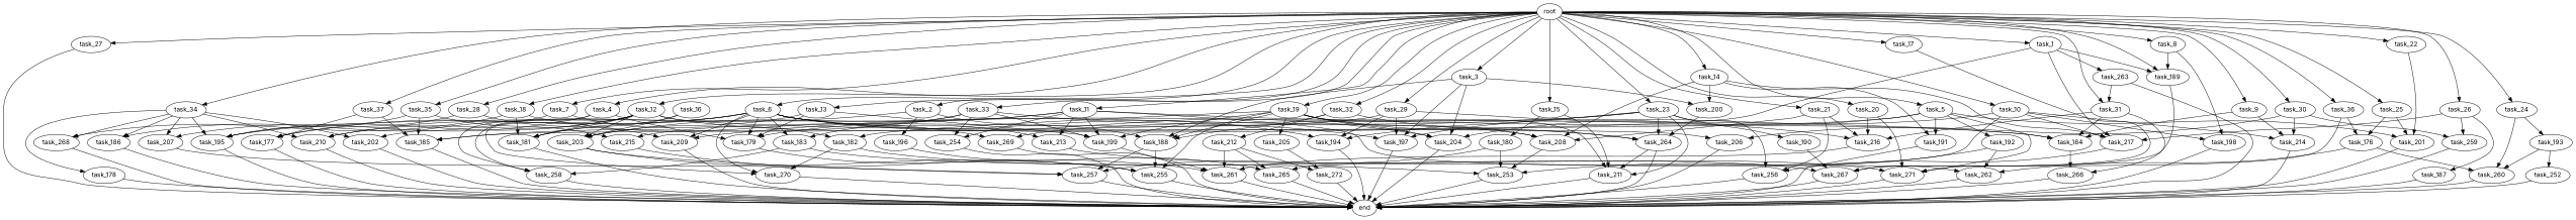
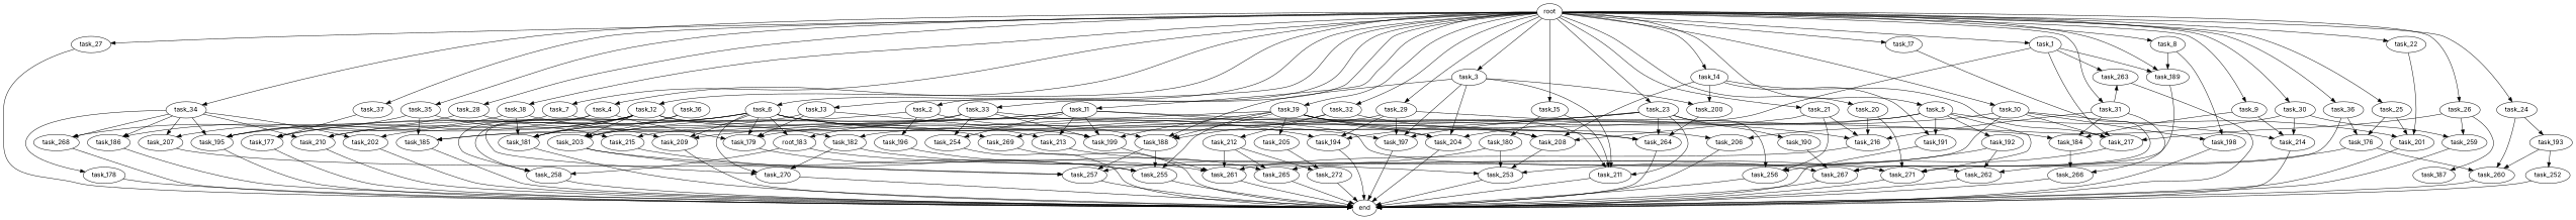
  digraph {
    fontname=Inter
    node [fontname=Inter]
    edge [fontname=Inter]
    root
    task_1
    task_2
    task_3
    task_4
    task_5
    task_6
    task_7
    task_8
    task_9
    task_10
    task_11
    task_12
    task_13
    task_14
    task_15
    task_17
    task_18
    task_19
    task_20
    task_21
    task_22
    task_23
    task_24
    task_25
    task_26
    task_27
    task_28
    task_29
    task_30
    task_31
    task_32
    task_33
    task_34
    task_35
    task_36
    task_37
    task_189
    task_185
    task_217
    task_263
    task_188
    task_196
    task_202
    task_197
    task_200
    task_204
    task_211
    task_179
    task_207
    task_258
    task_191
    task_192
    task_201
    task_271
    task_177
    task_181
-   task_183
+   task_183 [label=root_183]
    task_184
    task_194
    task_209
    task_210
    task_213
    task_270
    task_182
    task_186
    task_198
    task_214
    task_265
    task_195
    task_199
    task_203
    task_254
    task_262
    task_206
    task_208
    task_180
    task_16
    task_267
    task_268
    task_269
    task_205
    task_255
    task_264
    task_216
    task_256
    task_190
    task_193
    task_260
    task_176
    task_187
    task_259
    end
    task_215
    task_266
    task_212
    task_178
    task_257
    task_253
    task_261
    task_272
    task_252
    root -> task_1
    root -> task_2
    root -> task_3
    root -> task_4
    root -> task_5
    root -> task_6
    root -> task_7
    root -> task_8
    root -> task_9
    root -> task_10
    root -> task_11
    root -> task_12
    root -> task_13
    root -> task_14
    root -> task_15
    root -> task_17
    root -> task_18
    root -> task_19
    root -> task_20
    root -> task_21
    root -> task_22
    root -> task_23
    root -> task_24
    root -> task_25
    root -> task_26
    root -> task_27
    root -> task_28
    root -> task_29
    root -> task_30
    root -> task_31
    root -> task_32
    root -> task_33
    root -> task_34
    root -> task_35
    root -> task_36
    root -> task_37
    root -> task_189
    task_1 -> task_189
    task_1 -> task_185
    task_1 -> task_217
    task_1 -> task_263
    task_2 -> task_188
    task_2 -> task_196
    task_2 -> task_202
    task_3 -> task_188
    task_3 -> task_197
    task_3 -> task_200
    task_3 -> task_204
-   task_264 -> task_211
+   task_3 -> task_211
    task_4 -> task_179
    task_4 -> task_207
    task_4 -> task_258
    task_5 -> task_197
    task_5 -> task_179
    task_5 -> task_191
    task_5 -> task_192
    task_5 -> task_201
    task_5 -> task_271
    task_6 -> task_204
    task_6 -> task_179
    task_6 -> task_177
    task_6 -> task_181
    task_6 -> task_183
-   task_6 -> task_184
    task_6 -> task_194
    task_6 -> task_209
    task_6 -> task_210
    task_6 -> task_213
    task_6 -> task_270
    task_7 -> task_182
    task_7 -> task_186
    task_8 -> task_189
    task_8 -> task_198
    task_9 -> task_184
    task_9 -> task_214
    task_10 -> task_217
    task_10 -> task_204
    task_10 -> task_198
    task_10 -> task_214
    task_10 -> task_265
    task_11 -> task_184
    task_11 -> task_213
    task_11 -> task_195
    task_11 -> task_199
    task_11 -> task_203
    task_11 -> task_254
    task_11 -> task_262
    task_12 -> task_258
    task_12 -> task_181
    task_12 -> task_210
    task_12 -> task_270
    task_12 -> task_195
    task_12 -> task_203
    task_12 -> task_206
    task_12 -> task_208
    task_13 -> task_179
    task_13 -> task_199
    task_13 -> task_203
    task_14 -> task_217
    task_14 -> task_200
    task_14 -> task_191
    task_14 -> task_208
    task_15 -> task_211
    task_15 -> task_180
    task_17 -> task_267
    task_18 -> task_181
    task_18 -> task_268
    task_18 -> task_269
    task_19 -> task_188
    task_19 -> task_204
    task_19 -> task_211
    task_19 -> task_182
    task_19 -> task_199
    task_19 -> task_208
    task_19 -> task_205
    task_19 -> task_255
    task_19 -> task_264
    task_20 -> task_271
    task_20 -> task_216
    task_21 -> task_208
    task_21 -> task_216
    task_21 -> task_256
    task_22 -> task_201
    task_23 -> task_211
    task_23 -> task_194
    task_23 -> task_209
    task_23 -> task_269
    task_23 -> task_264
    task_23 -> task_256
    task_23 -> task_190
    task_24 -> task_193
    task_24 -> task_260
    task_25 -> task_201
    task_25 -> task_176
    task_26 -> task_217
    task_26 -> task_187
    task_26 -> task_259
    task_27 -> end
    task_28 -> task_177
    task_28 -> task_209
    task_29 -> task_197
    task_29 -> task_194
    task_29 -> task_216
    task_29 -> task_215
    task_30 -> task_214
    task_30 -> task_206
    task_30 -> task_259
-   task_263 -> task_31
+   task_31 -> task_263
    task_31 -> task_184
    task_31 -> task_216
    task_31 -> task_266
    task_32 -> task_188
    task_32 -> task_264
    task_32 -> task_212
    task_33 -> task_185
    task_33 -> task_197
    task_33 -> task_183
    task_33 -> task_199
    task_33 -> task_254
    task_34 -> task_202
    task_34 -> task_207
    task_34 -> task_210
    task_34 -> task_186
    task_34 -> task_195
    task_34 -> task_268
    task_34 -> task_178
    task_35 -> task_185
    task_35 -> task_195
    task_35 -> task_215
    task_36 -> task_271
    task_36 -> task_176
-   task_37 -> task_185
    task_37 -> task_177
    task_189 -> task_267
    task_185 -> end
    task_217 -> task_256
    task_263 -> end
    task_188 -> task_255
    task_188 -> task_257
    task_196 -> task_265
    task_202 -> end
    task_197 -> end
    task_200 -> task_264
    task_204 -> end
    task_211 -> end
    task_179 -> task_255
    task_207 -> task_257
    task_258 -> end
    task_191 -> end
    task_192 -> task_262
    task_192 -> task_253
    task_201 -> end
    task_271 -> end
    task_177 -> end
    task_181 -> end
    task_183 -> task_258
    task_183 -> task_253
    task_184 -> task_266
    task_194 -> end
    task_209 -> end
    task_210 -> end
    task_213 -> task_271
    task_270 -> end
    task_182 -> task_270
    task_182 -> task_267
    task_186 -> end
    task_198 -> end
    task_214 -> end
    task_265 -> end
    task_195 -> end
    task_199 -> task_261
    task_203 -> task_255
    task_203 -> task_257
    task_254 -> end
    task_262 -> end
    task_206 -> end
    task_208 -> task_253
    task_180 -> task_257
    task_180 -> task_253
    task_16 -> task_181
    task_16 -> task_203
    task_267 -> end
    task_268 -> end
    task_269 -> end
    task_205 -> task_272
    task_255 -> end
    task_264 -> end
    task_216 -> task_261
    task_256 -> end
    task_190 -> task_267
    task_193 -> task_260
    task_193 -> task_252
    task_260 -> end
    task_176 -> task_262
    task_176 -> task_260
-   task_187 -> end
    task_259 -> end
    task_215 -> task_261
    task_266 -> end
    task_212 -> task_265
    task_212 -> task_261
    task_212 -> task_272
    task_178 -> end
    task_257 -> end
    task_253 -> end
    task_261 -> end
    task_272 -> end
    task_252 -> end
  }
